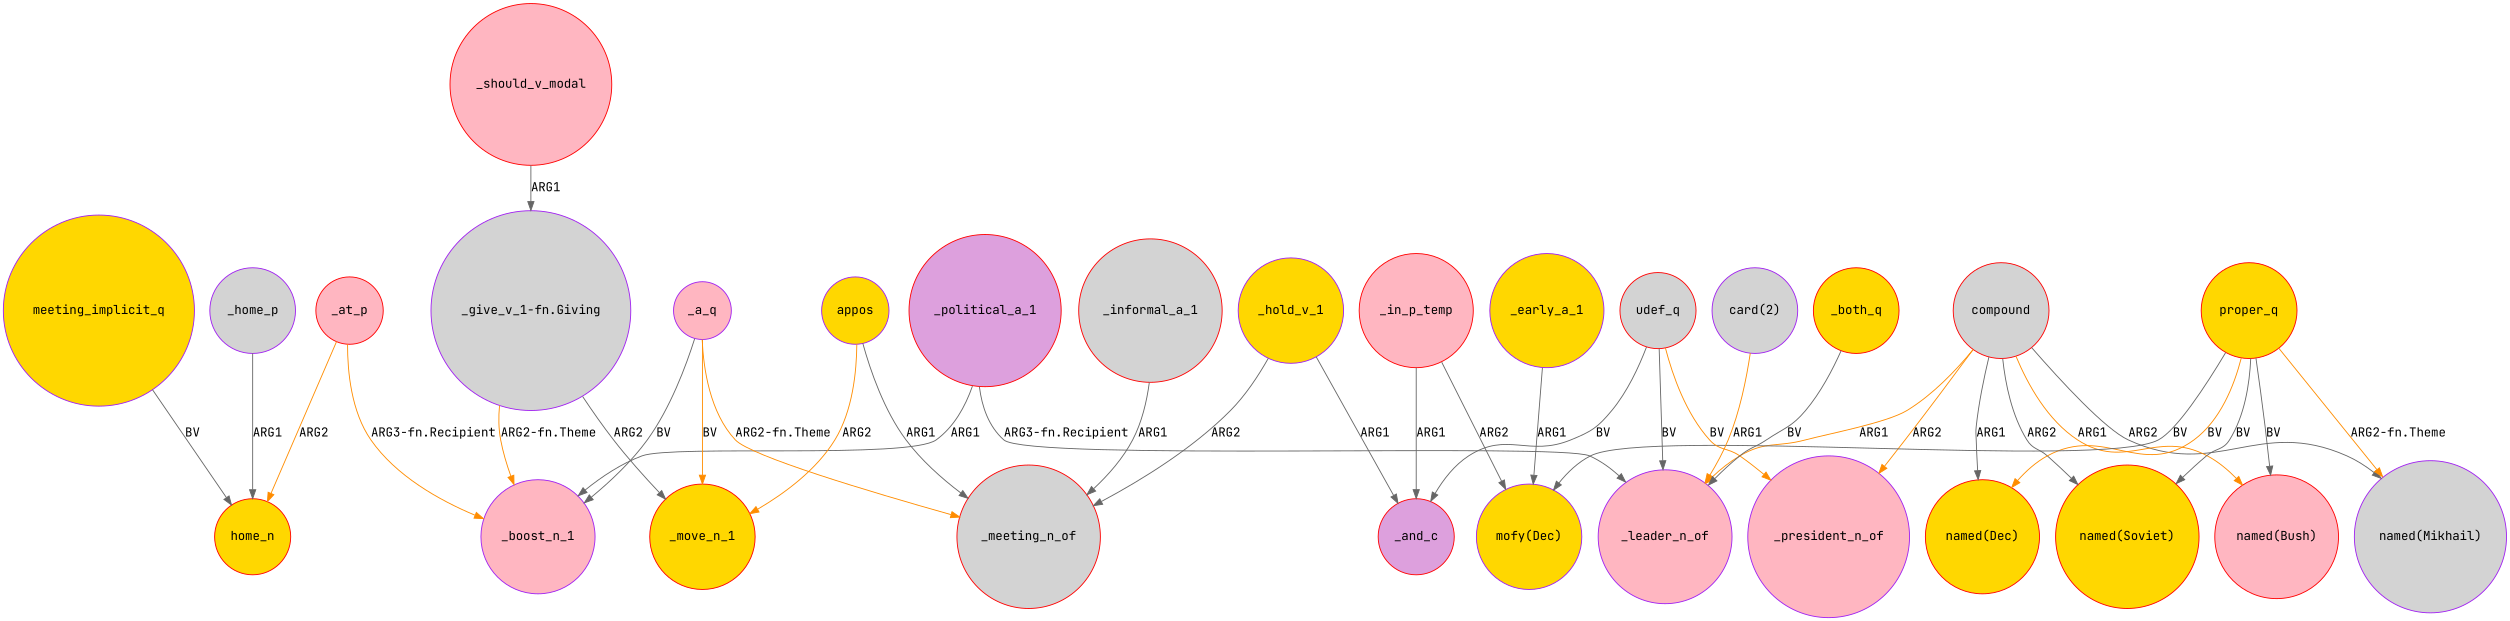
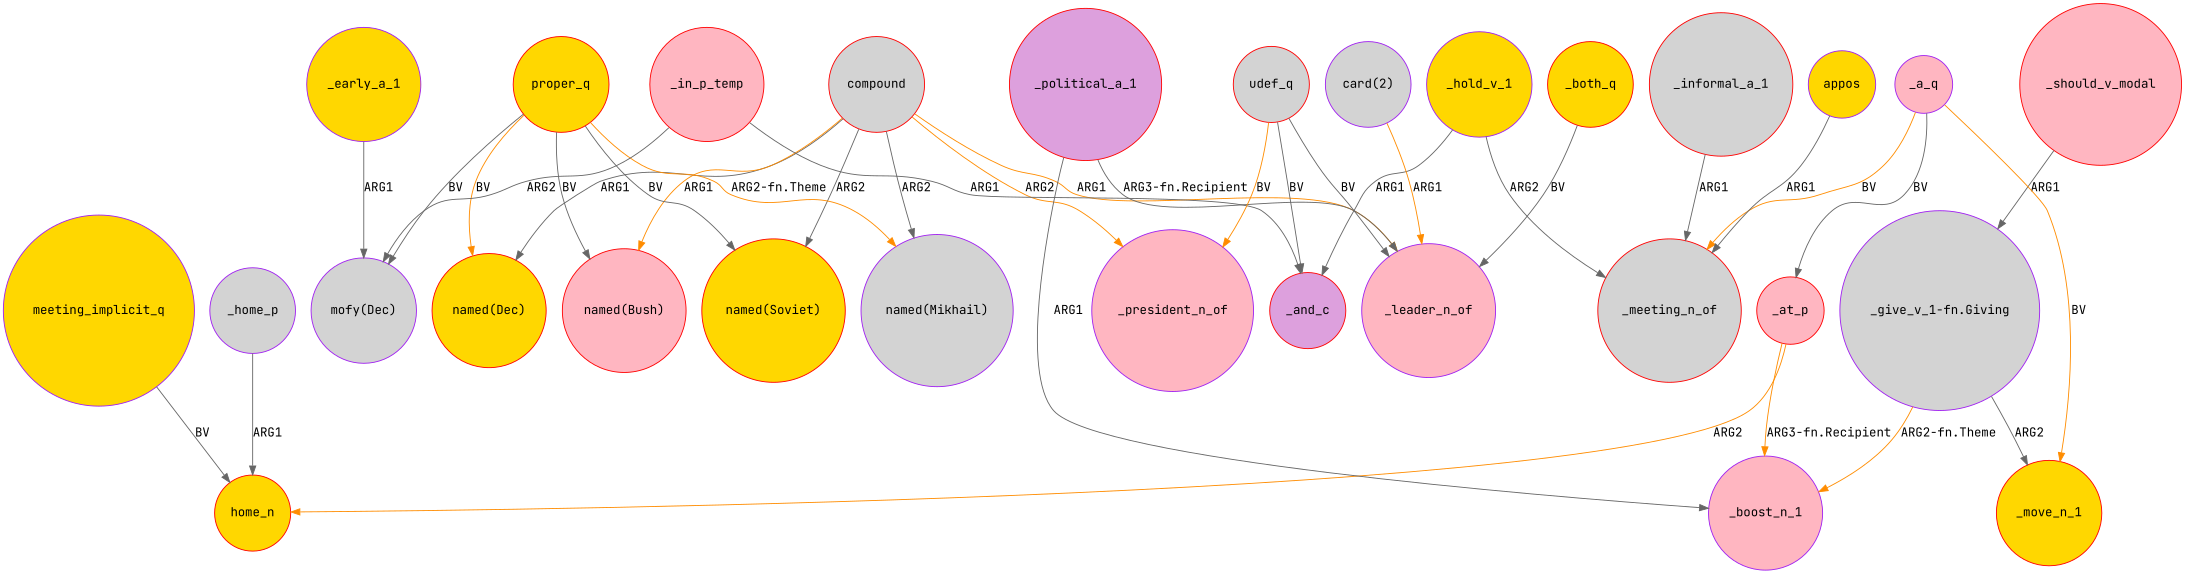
  digraph {
    fontname="JetBrains Mono"
    node [color=red fillcolor=gold fontname="JetBrains Mono" shape=circle style=filled]
    edge [color=gray40 fontname="JetBrains Mono"]
    _at_p [fillcolor=lightpink]
    n2 [label=home_n]
    _boost_n_1 [color=purple fillcolor=lightpink]
    compound [fillcolor=lightgrey]
    _president_n_of [color=purple fillcolor=lightpink]
    _leader_n_of [color=purple fillcolor=lightpink]
    n7 [label="named(Dec)"]
    "named(Soviet)"
    "named(Mikhail)" [color=purple fillcolor=lightgrey]
    "named(Bush)" [fillcolor=lightpink]
    _should_v_modal [fillcolor=lightpink]
    "_give_v_1-fn.Giving" [color=purple fillcolor=lightgrey]
    _move_n_1
    _political_a_1 [fillcolor=plum]
    _hold_v_1 [color=purple]
    _meeting_n_of [fillcolor=lightgrey]
    _and_c [fillcolor=plum]
    proper_q
-   "mofy(Dec)" [color=purple]
+   "mofy(Dec)" [color=purple fillcolor=lightgrey]
    _in_p_temp [fillcolor=lightpink]
    n21 [color=purple label=meeting_implicit_q]
    _a_q [color=purple fillcolor=lightpink]
    appos [color=purple]
    "card(2)" [color=purple fillcolor=lightgrey]
    _early_a_1 [color=purple]
    udef_q [fillcolor=lightgrey]
    _informal_a_1 [fillcolor=lightgrey]
    _home_p [color=purple fillcolor=lightgrey]
    _both_q
    _at_p -> n2 [color=darkorange label=ARG2]
    _at_p -> _boost_n_1 [color=darkorange label="ARG3-fn.Recipient"]
    compound -> _president_n_of [color=darkorange label=ARG2]
    compound -> _leader_n_of [color=darkorange label=ARG1]
    compound -> n7 [label=ARG1]
    compound -> "named(Soviet)" [label=ARG2]
    compound -> "named(Mikhail)" [label=ARG2]
    compound -> "named(Bush)" [color=darkorange label=ARG1]
    _should_v_modal -> "_give_v_1-fn.Giving" [label=ARG1]
    "_give_v_1-fn.Giving" -> _boost_n_1 [color=darkorange label="ARG2-fn.Theme"]
    "_give_v_1-fn.Giving" -> _move_n_1 [label=ARG2]
    _political_a_1 -> _boost_n_1 [label=ARG1]
    _political_a_1 -> _leader_n_of [label="ARG3-fn.Recipient"]
    _hold_v_1 -> _meeting_n_of [label=ARG2]
    _hold_v_1 -> _and_c [label=ARG1]
    proper_q -> n7 [color=darkorange label=BV]
    proper_q -> "named(Soviet)" [label=BV]
    proper_q -> "named(Mikhail)" [color=darkorange label="ARG2-fn.Theme"]
    proper_q -> "named(Bush)" [label=BV]
    proper_q -> "mofy(Dec)" [label=BV]
    _in_p_temp -> _and_c [label=ARG1]
    _in_p_temp -> "mofy(Dec)" [label=ARG2]
    n21 -> n2 [label=BV]
-   _a_q -> _boost_n_1 [label=BV]
+   _a_q -> _at_p [label=BV]
    _a_q -> _move_n_1 [color=darkorange label=BV]
-   _a_q -> _meeting_n_of [color=darkorange label="ARG2-fn.Theme"]
-   appos -> _move_n_1 [color=darkorange label=ARG2]
+   _a_q -> _meeting_n_of [color=darkorange label=BV]
    appos -> _meeting_n_of [label=ARG1]
    "card(2)" -> _leader_n_of [color=darkorange label=ARG1]
    _early_a_1 -> "mofy(Dec)" [label=ARG1]
    udef_q -> _president_n_of [color=darkorange label=BV]
    udef_q -> _leader_n_of [label=BV]
    udef_q -> _and_c [label=BV]
    _informal_a_1 -> _meeting_n_of [label=ARG1]
    _home_p -> n2 [label=ARG1]
    _both_q -> _leader_n_of [label=BV]
  }
